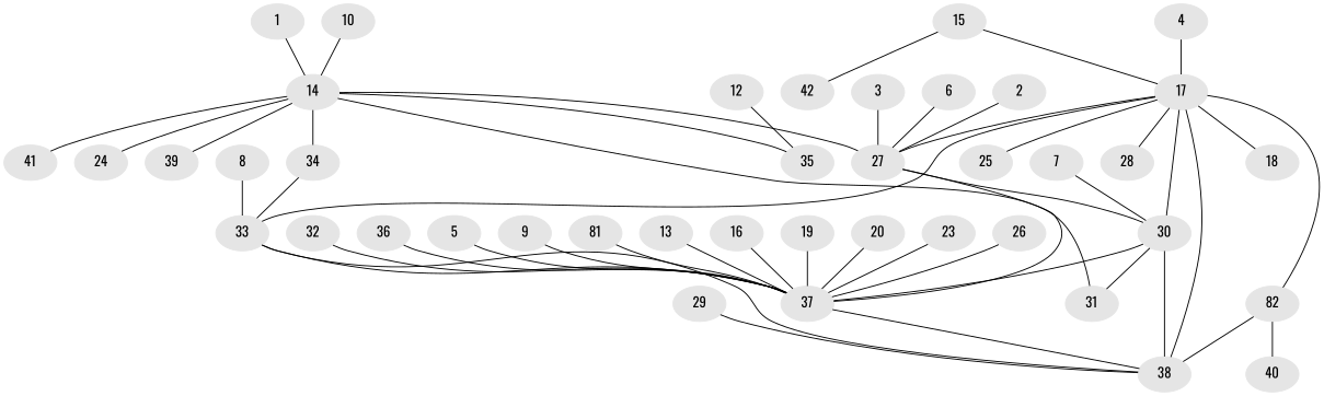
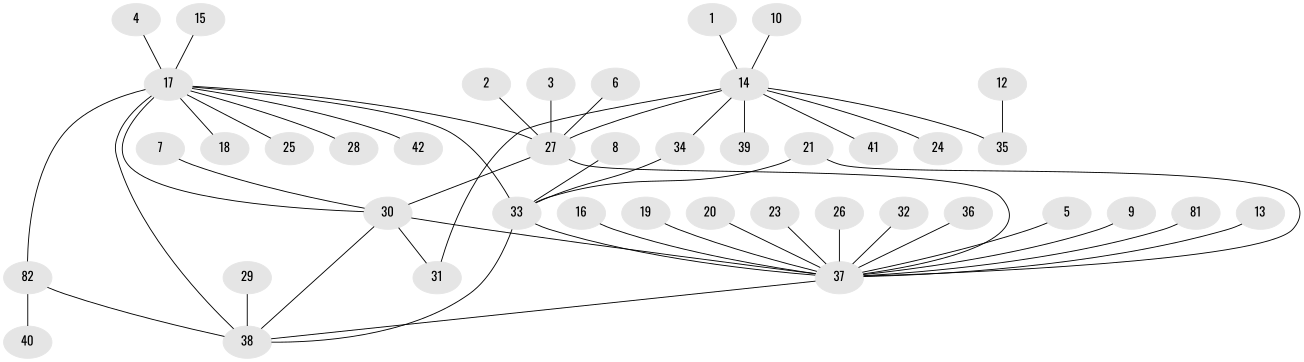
  graph {
    fontname=Oswald
    node [color=gray90 fontname=Oswald style=filled]
    edge [fontname=Oswald weight=1.0]
    1
    14
    27
    24
    31
    34
    35
    39
    41
    2
    37
    30
    3
    4
    17
    33
    18
    n18 [label=82]
    25
    28
    38
    42
    5
    6
    7
    8
    9
    10
    n29 [label=81]
    12
    13
    15
    16
    40
    19
    20
+   21
    23
    26
    29
    32
    36
    1 -- 14
    14 -- 27
    14 -- 24
    14 -- 31
    14 -- 34
    14 -- 35
    14 -- 39
    14 -- 41
    27 -- 37
    27 -- 30 [weight=3.0]
    34 -- 33 [weight=3.0]
    2 -- 27
    37 -- 38 [weight=2.0]
    30 -- 31
    30 -- 37
    30 -- 38
    3 -- 27
    4 -- 17
    17 -- 27
    17 -- 30 [weight=3.0]
    17 -- 33
    17 -- 18
    17 -- n18
    17 -- 25
    17 -- 28
    17 -- 38 [weight=2.0]
-   15 -- 42
+   17 -- 42
    33 -- 37
    33 -- 38
    n18 -- 38 [weight=2.0]
    n18 -- 40
    5 -- 37
    6 -- 27
    7 -- 30
    8 -- 33
    9 -- 37
    10 -- 14
    n29 -- 37
    12 -- 35
    13 -- 37
    15 -- 17
    16 -- 37
    19 -- 37
    20 -- 37
+   21 -- 37
+   21 -- 33
    23 -- 37
    26 -- 37
    29 -- 38
    32 -- 37
    36 -- 37
  }
